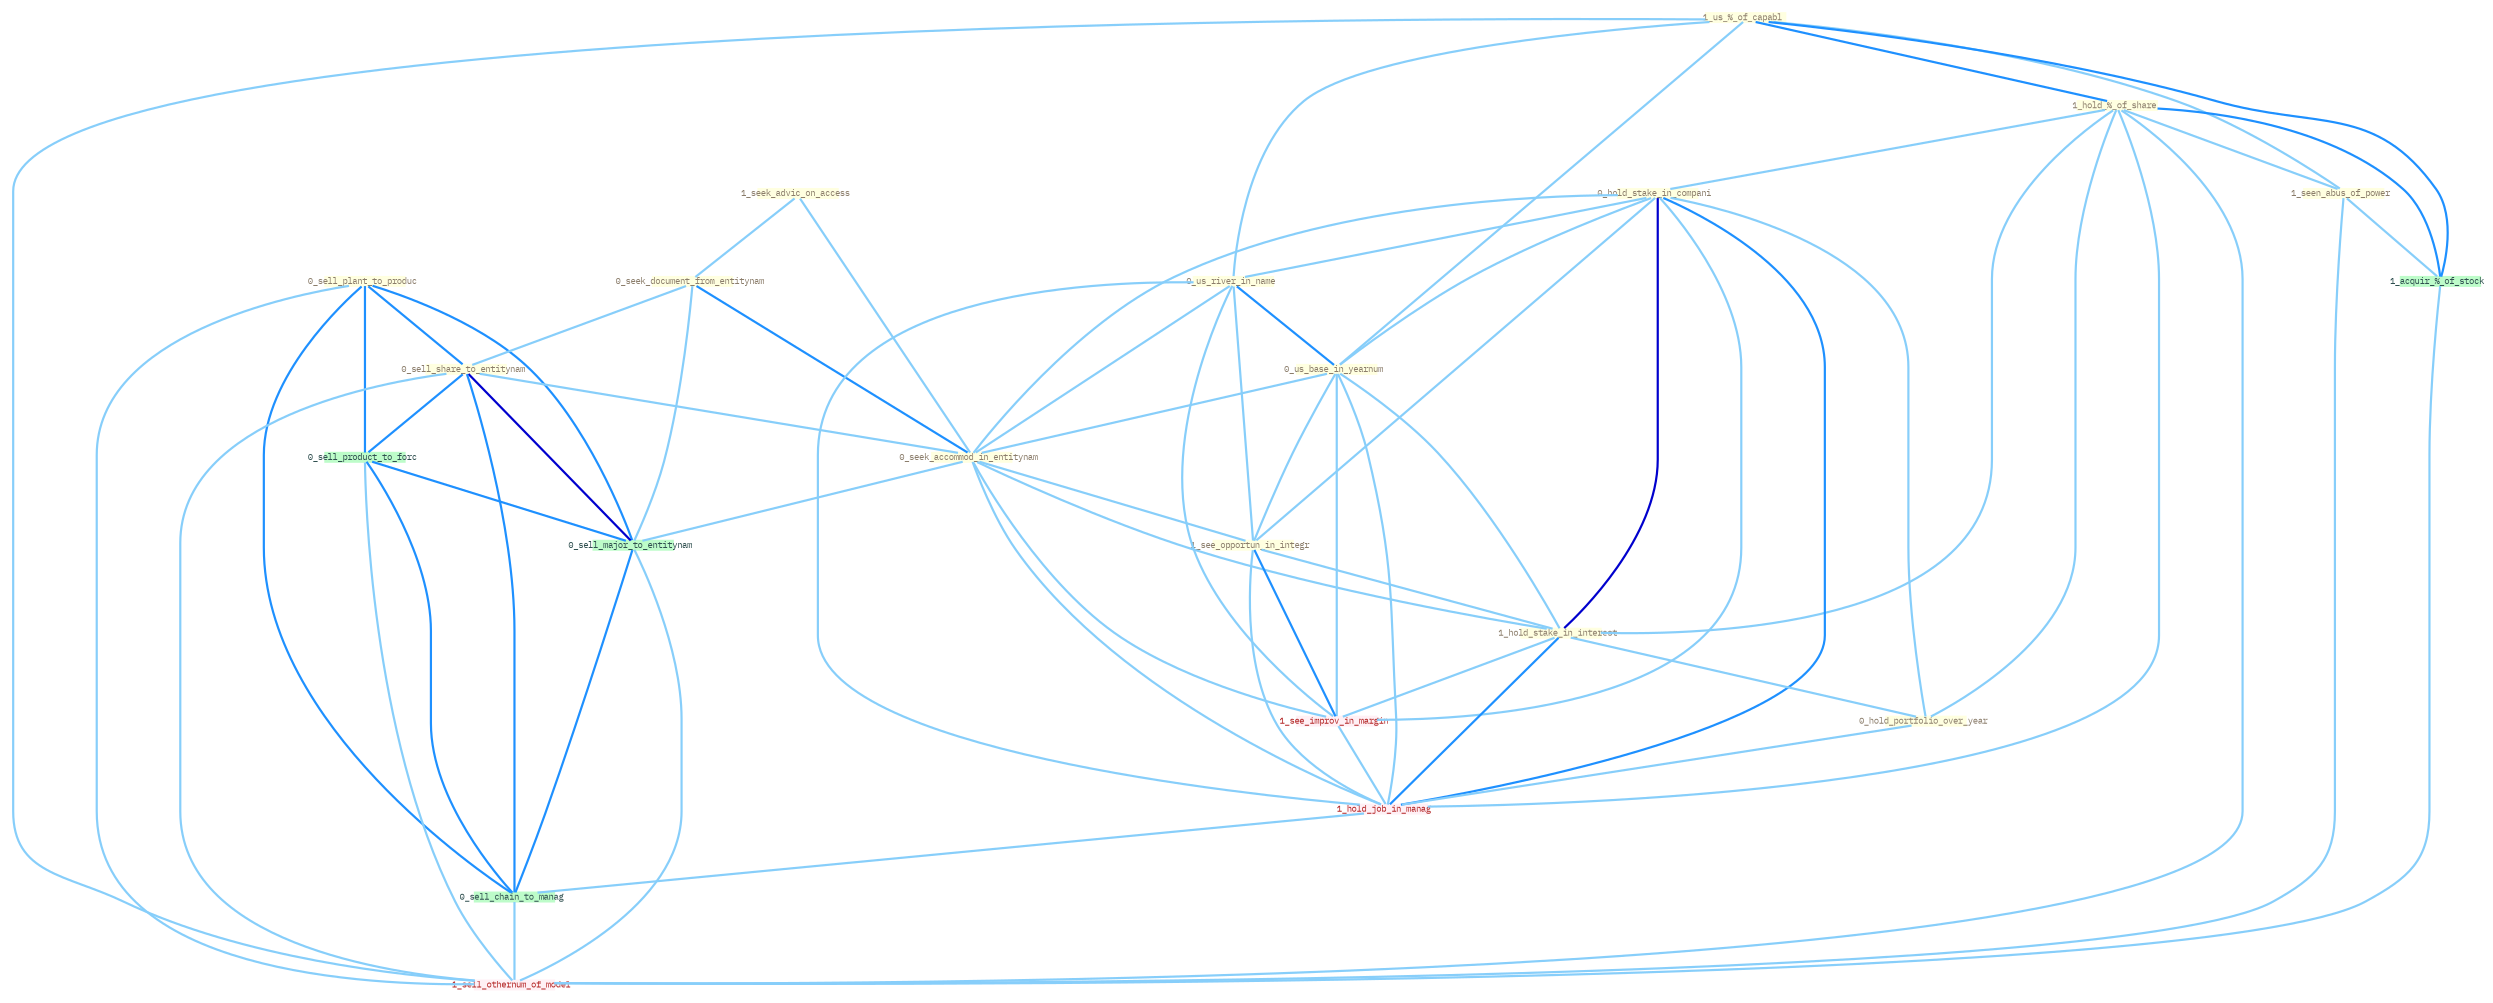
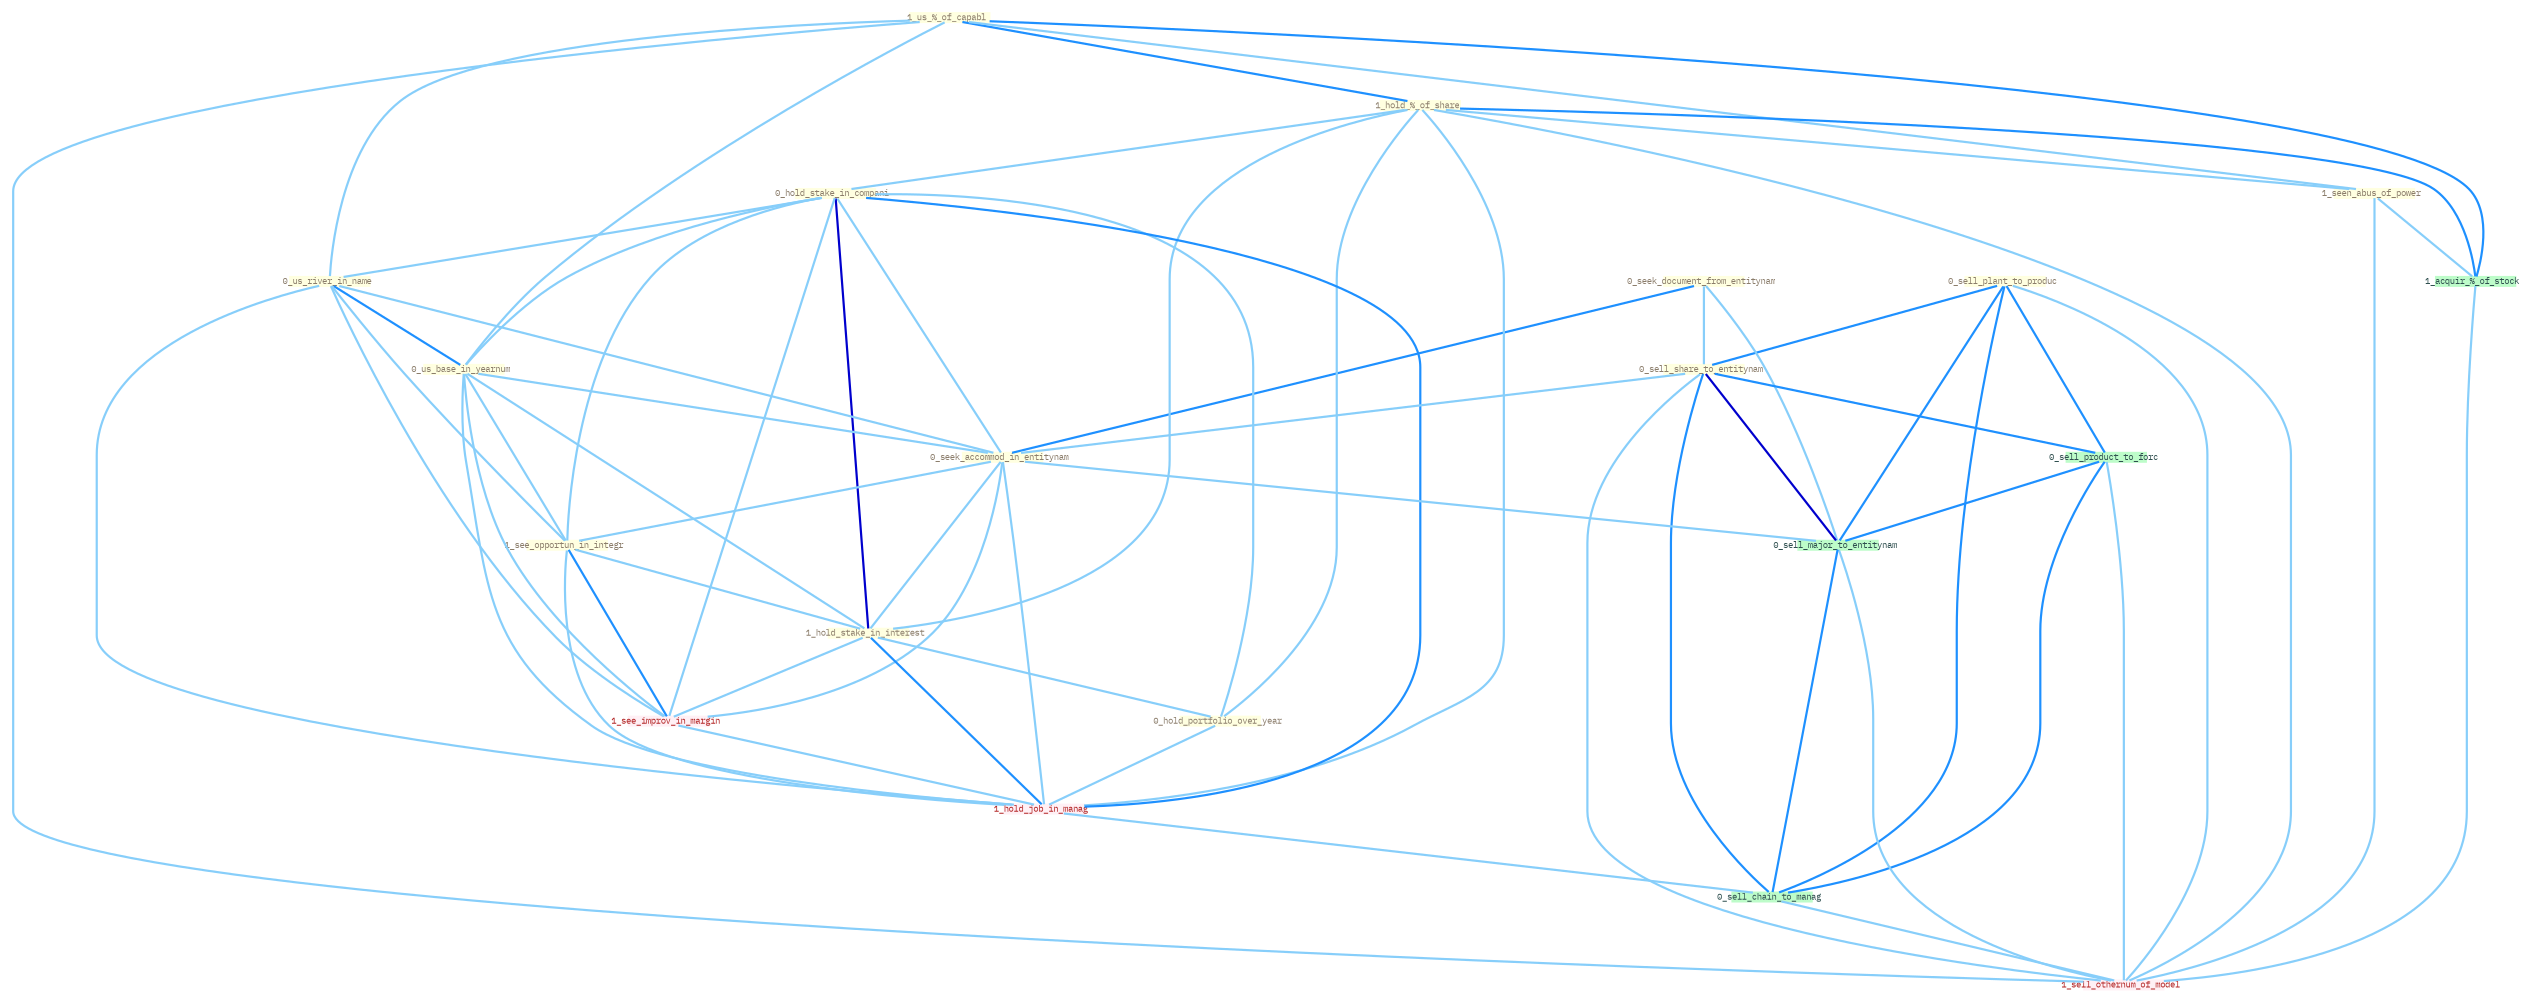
  graph {
    fontname="IBM Plex Mono"
    node [color="#ffffe0" fixedsize=true fontcolor="#8b7d6b" fontname="IBM Plex Mono" fontsize=4 shape=polygon style=filled]
    edge [color="#87cefa" fontname="IBM Plex Mono" w=1]
-   "1_seek_advic_on_access " [height=.06 width=.5]
    "0_sell_plant_to_produc " [height=.06 width=.5]
    "1_us_%_of_capabl " [height=.06 width=.5]
    "0_seek_document_from_entitynam " [height=.06 width=.5]
    "1_hold_%_of_share " [height=.06 width=.5]
    "0_hold_stake_in_compani " [height=.06 width=.5]
    "0_us_river_in_name " [height=.06 width=.5]
    "0_sell_share_to_entitynam " [height=.06 width=.5]
    "0_us_base_in_yearnum " [height=.06 width=.5]
    "0_seek_accommod_in_entitynam " [height=.06 width=.5]
    "1_see_opportun_in_integr " [height=.06 width=.5]
    "1_hold_stake_in_interest " [height=.06 width=.5]
    "1_seen_abus_of_power " [height=.06 width=.5]
    "0_hold_portfolio_over_year " [height=.06 width=.5]
    "1_see_improv_in_margin " [color="#fff0f5" fontcolor="#b22222" height=.06 width=.5]
    "1_hold_job_in_manag " [color="#fff0f5" fontcolor="#b22222" height=.06 width=.5]
    "1_sell_othernum_of_model " [color="#fff0f5" fontcolor="#b22222" height=.06 width=.5]
    "0_sell_product_to_forc " [color="#BDFCC9" fontcolor="#2f4f4f" height=.06 width=.5]
    "0_sell_major_to_entitynam " [color="#BDFCC9" fontcolor="#2f4f4f" height=.06 width=.5]
    "0_sell_chain_to_manag " [color="#BDFCC9" fontcolor="#2f4f4f" height=.06 width=.5]
    "1_acquir_%_of_stock " [color="#BDFCC9" fontcolor="#2f4f4f" height=.06 width=.5]
    subgraph sub_1 {
-     "1_seek_advic_on_access "
      "0_sell_plant_to_produc "
      "1_us_%_of_capabl "
      "0_seek_document_from_entitynam "
      "1_hold_%_of_share "
      "0_hold_stake_in_compani "
      "0_us_river_in_name "
      "0_sell_share_to_entitynam "
      "0_us_base_in_yearnum "
      "0_seek_accommod_in_entitynam "
      "1_see_opportun_in_integr "
      "1_hold_stake_in_interest "
      "1_seen_abus_of_power "
      "0_hold_portfolio_over_year "
    }
    subgraph sub_2 {
      "1_see_improv_in_margin "
      "1_hold_job_in_manag "
      "1_sell_othernum_of_model "
    }
-   "1_seek_advic_on_access " -- "0_seek_document_from_entitynam "
-   "1_seek_advic_on_access " -- "0_seek_accommod_in_entitynam "
    "0_sell_plant_to_produc " -- "0_sell_share_to_entitynam " [color="#1e90ff" w=2]
    "0_sell_plant_to_produc " -- "1_sell_othernum_of_model "
    "0_sell_plant_to_produc " -- "0_sell_product_to_forc " [color="#1e90ff" w=2]
    "0_sell_plant_to_produc " -- "0_sell_major_to_entitynam " [color="#1e90ff" w=2]
    "0_sell_plant_to_produc " -- "0_sell_chain_to_manag " [color="#1e90ff" w=2]
    "1_us_%_of_capabl " -- "1_hold_%_of_share " [color="#1e90ff" w=2]
    "1_us_%_of_capabl " -- "0_us_river_in_name "
    "1_us_%_of_capabl " -- "0_us_base_in_yearnum "
    "1_us_%_of_capabl " -- "1_seen_abus_of_power "
    "1_us_%_of_capabl " -- "1_sell_othernum_of_model "
    "1_us_%_of_capabl " -- "1_acquir_%_of_stock " [color="#1e90ff" w=2]
    "0_seek_document_from_entitynam " -- "0_sell_share_to_entitynam "
    "0_seek_document_from_entitynam " -- "0_seek_accommod_in_entitynam " [color="#1e90ff" w=2]
    "0_seek_document_from_entitynam " -- "0_sell_major_to_entitynam "
    "1_hold_%_of_share " -- "0_hold_stake_in_compani "
    "1_hold_%_of_share " -- "1_hold_stake_in_interest "
    "1_hold_%_of_share " -- "1_seen_abus_of_power "
    "1_hold_%_of_share " -- "0_hold_portfolio_over_year "
    "1_hold_%_of_share " -- "1_hold_job_in_manag "
    "1_hold_%_of_share " -- "1_sell_othernum_of_model "
    "1_hold_%_of_share " -- "1_acquir_%_of_stock " [color="#1e90ff" w=2]
    "0_hold_stake_in_compani " -- "0_us_river_in_name "
    "0_hold_stake_in_compani " -- "0_us_base_in_yearnum "
    "0_hold_stake_in_compani " -- "0_seek_accommod_in_entitynam "
    "0_hold_stake_in_compani " -- "1_see_opportun_in_integr "
    "0_hold_stake_in_compani " -- "1_hold_stake_in_interest " [color="#0000cd" w=3]
    "0_hold_stake_in_compani " -- "0_hold_portfolio_over_year "
    "0_hold_stake_in_compani " -- "1_see_improv_in_margin "
    "0_hold_stake_in_compani " -- "1_hold_job_in_manag " [color="#1e90ff" w=2]
    "0_us_river_in_name " -- "0_us_base_in_yearnum " [color="#1e90ff" w=2]
    "0_us_river_in_name " -- "0_seek_accommod_in_entitynam "
    "0_us_river_in_name " -- "1_see_opportun_in_integr "
    "0_us_river_in_name " -- "1_see_improv_in_margin "
    "0_us_river_in_name " -- "1_hold_job_in_manag "
    "0_sell_share_to_entitynam " -- "0_seek_accommod_in_entitynam "
    "0_sell_share_to_entitynam " -- "1_sell_othernum_of_model "
    "0_sell_share_to_entitynam " -- "0_sell_product_to_forc " [color="#1e90ff" w=2]
    "0_sell_share_to_entitynam " -- "0_sell_major_to_entitynam " [color="#0000cd" w=3]
    "0_sell_share_to_entitynam " -- "0_sell_chain_to_manag " [color="#1e90ff" w=2]
    "0_us_base_in_yearnum " -- "0_seek_accommod_in_entitynam "
    "0_us_base_in_yearnum " -- "1_see_opportun_in_integr "
    "0_us_base_in_yearnum " -- "1_hold_stake_in_interest "
    "0_us_base_in_yearnum " -- "1_see_improv_in_margin "
    "0_us_base_in_yearnum " -- "1_hold_job_in_manag "
    "0_seek_accommod_in_entitynam " -- "1_see_opportun_in_integr "
    "0_seek_accommod_in_entitynam " -- "1_hold_stake_in_interest "
    "0_seek_accommod_in_entitynam " -- "1_see_improv_in_margin "
    "0_seek_accommod_in_entitynam " -- "1_hold_job_in_manag "
    "0_seek_accommod_in_entitynam " -- "0_sell_major_to_entitynam "
    "1_see_opportun_in_integr " -- "1_hold_stake_in_interest "
    "1_see_opportun_in_integr " -- "1_see_improv_in_margin " [color="#1e90ff" w=2]
    "1_see_opportun_in_integr " -- "1_hold_job_in_manag "
    "1_hold_stake_in_interest " -- "0_hold_portfolio_over_year "
    "1_hold_stake_in_interest " -- "1_see_improv_in_margin "
    "1_hold_stake_in_interest " -- "1_hold_job_in_manag " [color="#1e90ff" w=2]
    "1_seen_abus_of_power " -- "1_sell_othernum_of_model "
    "1_seen_abus_of_power " -- "1_acquir_%_of_stock "
    "0_hold_portfolio_over_year " -- "1_hold_job_in_manag "
    "1_see_improv_in_margin " -- "1_hold_job_in_manag "
    "1_hold_job_in_manag " -- "0_sell_chain_to_manag "
    "0_sell_product_to_forc " -- "1_sell_othernum_of_model "
    "0_sell_product_to_forc " -- "0_sell_major_to_entitynam " [color="#1e90ff" w=2]
    "0_sell_product_to_forc " -- "0_sell_chain_to_manag " [color="#1e90ff" w=2]
    "0_sell_major_to_entitynam " -- "1_sell_othernum_of_model "
    "0_sell_major_to_entitynam " -- "0_sell_chain_to_manag " [color="#1e90ff" w=2]
    "0_sell_chain_to_manag " -- "1_sell_othernum_of_model "
    "1_acquir_%_of_stock " -- "1_sell_othernum_of_model "
  }
